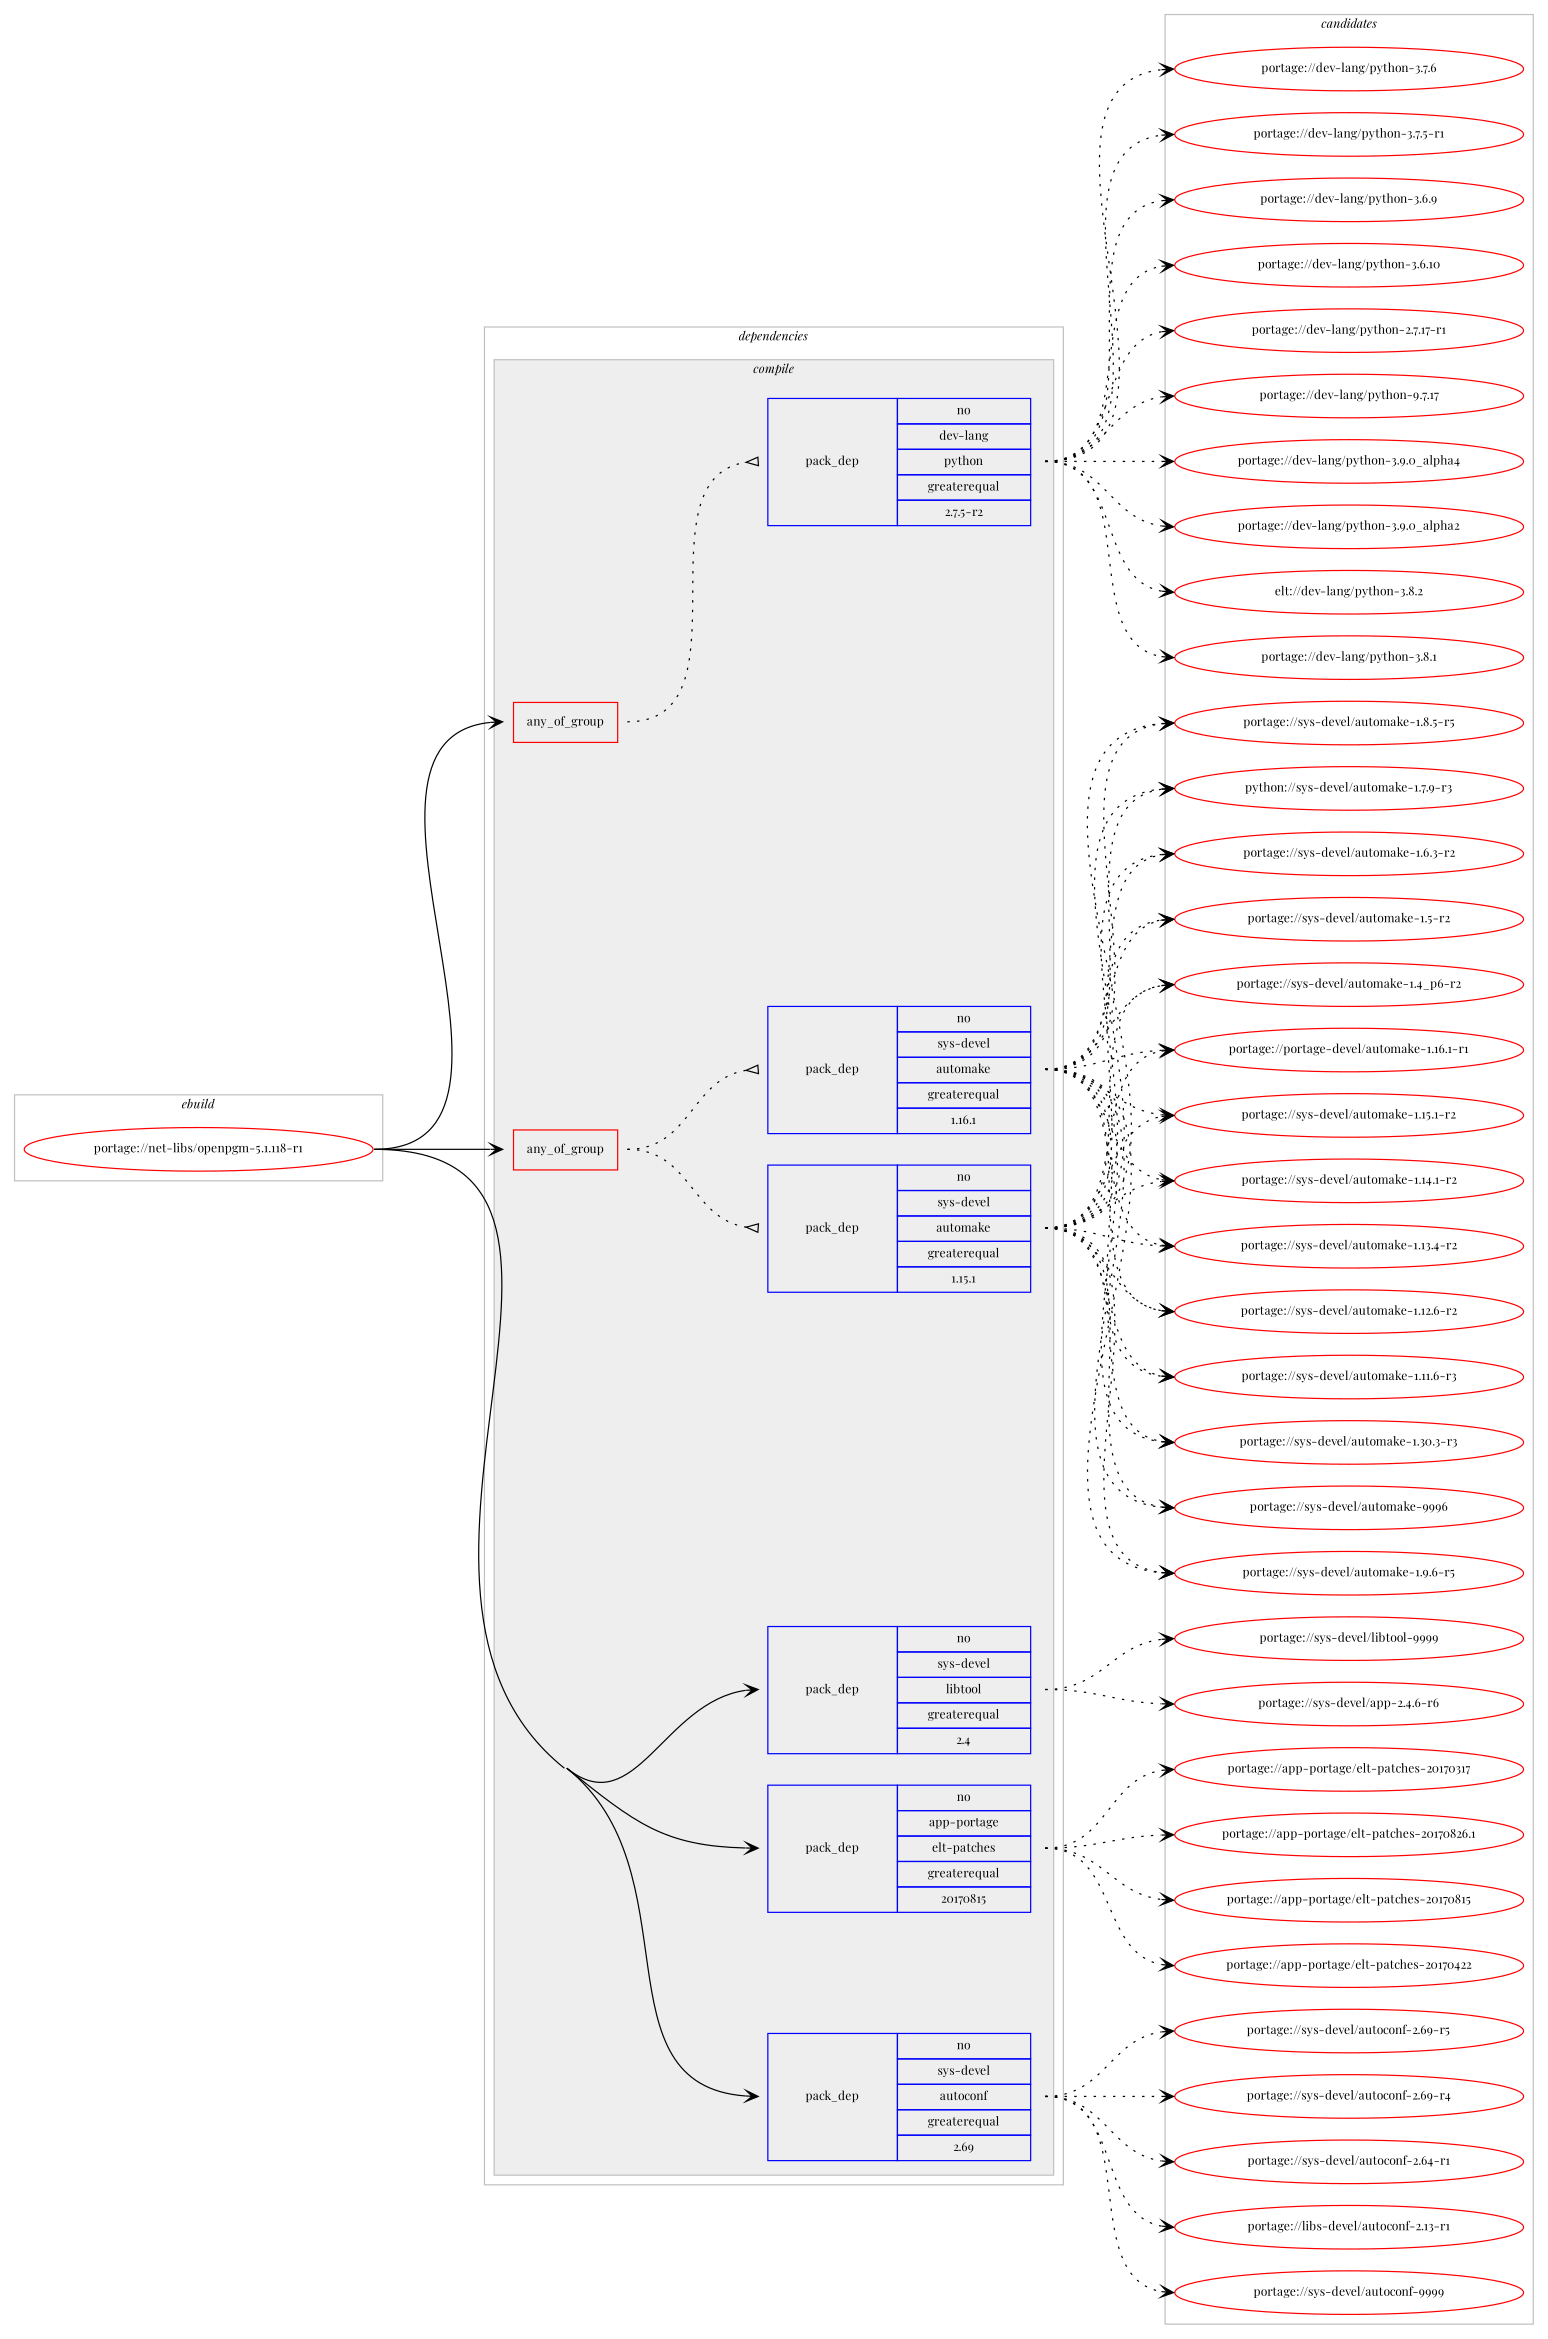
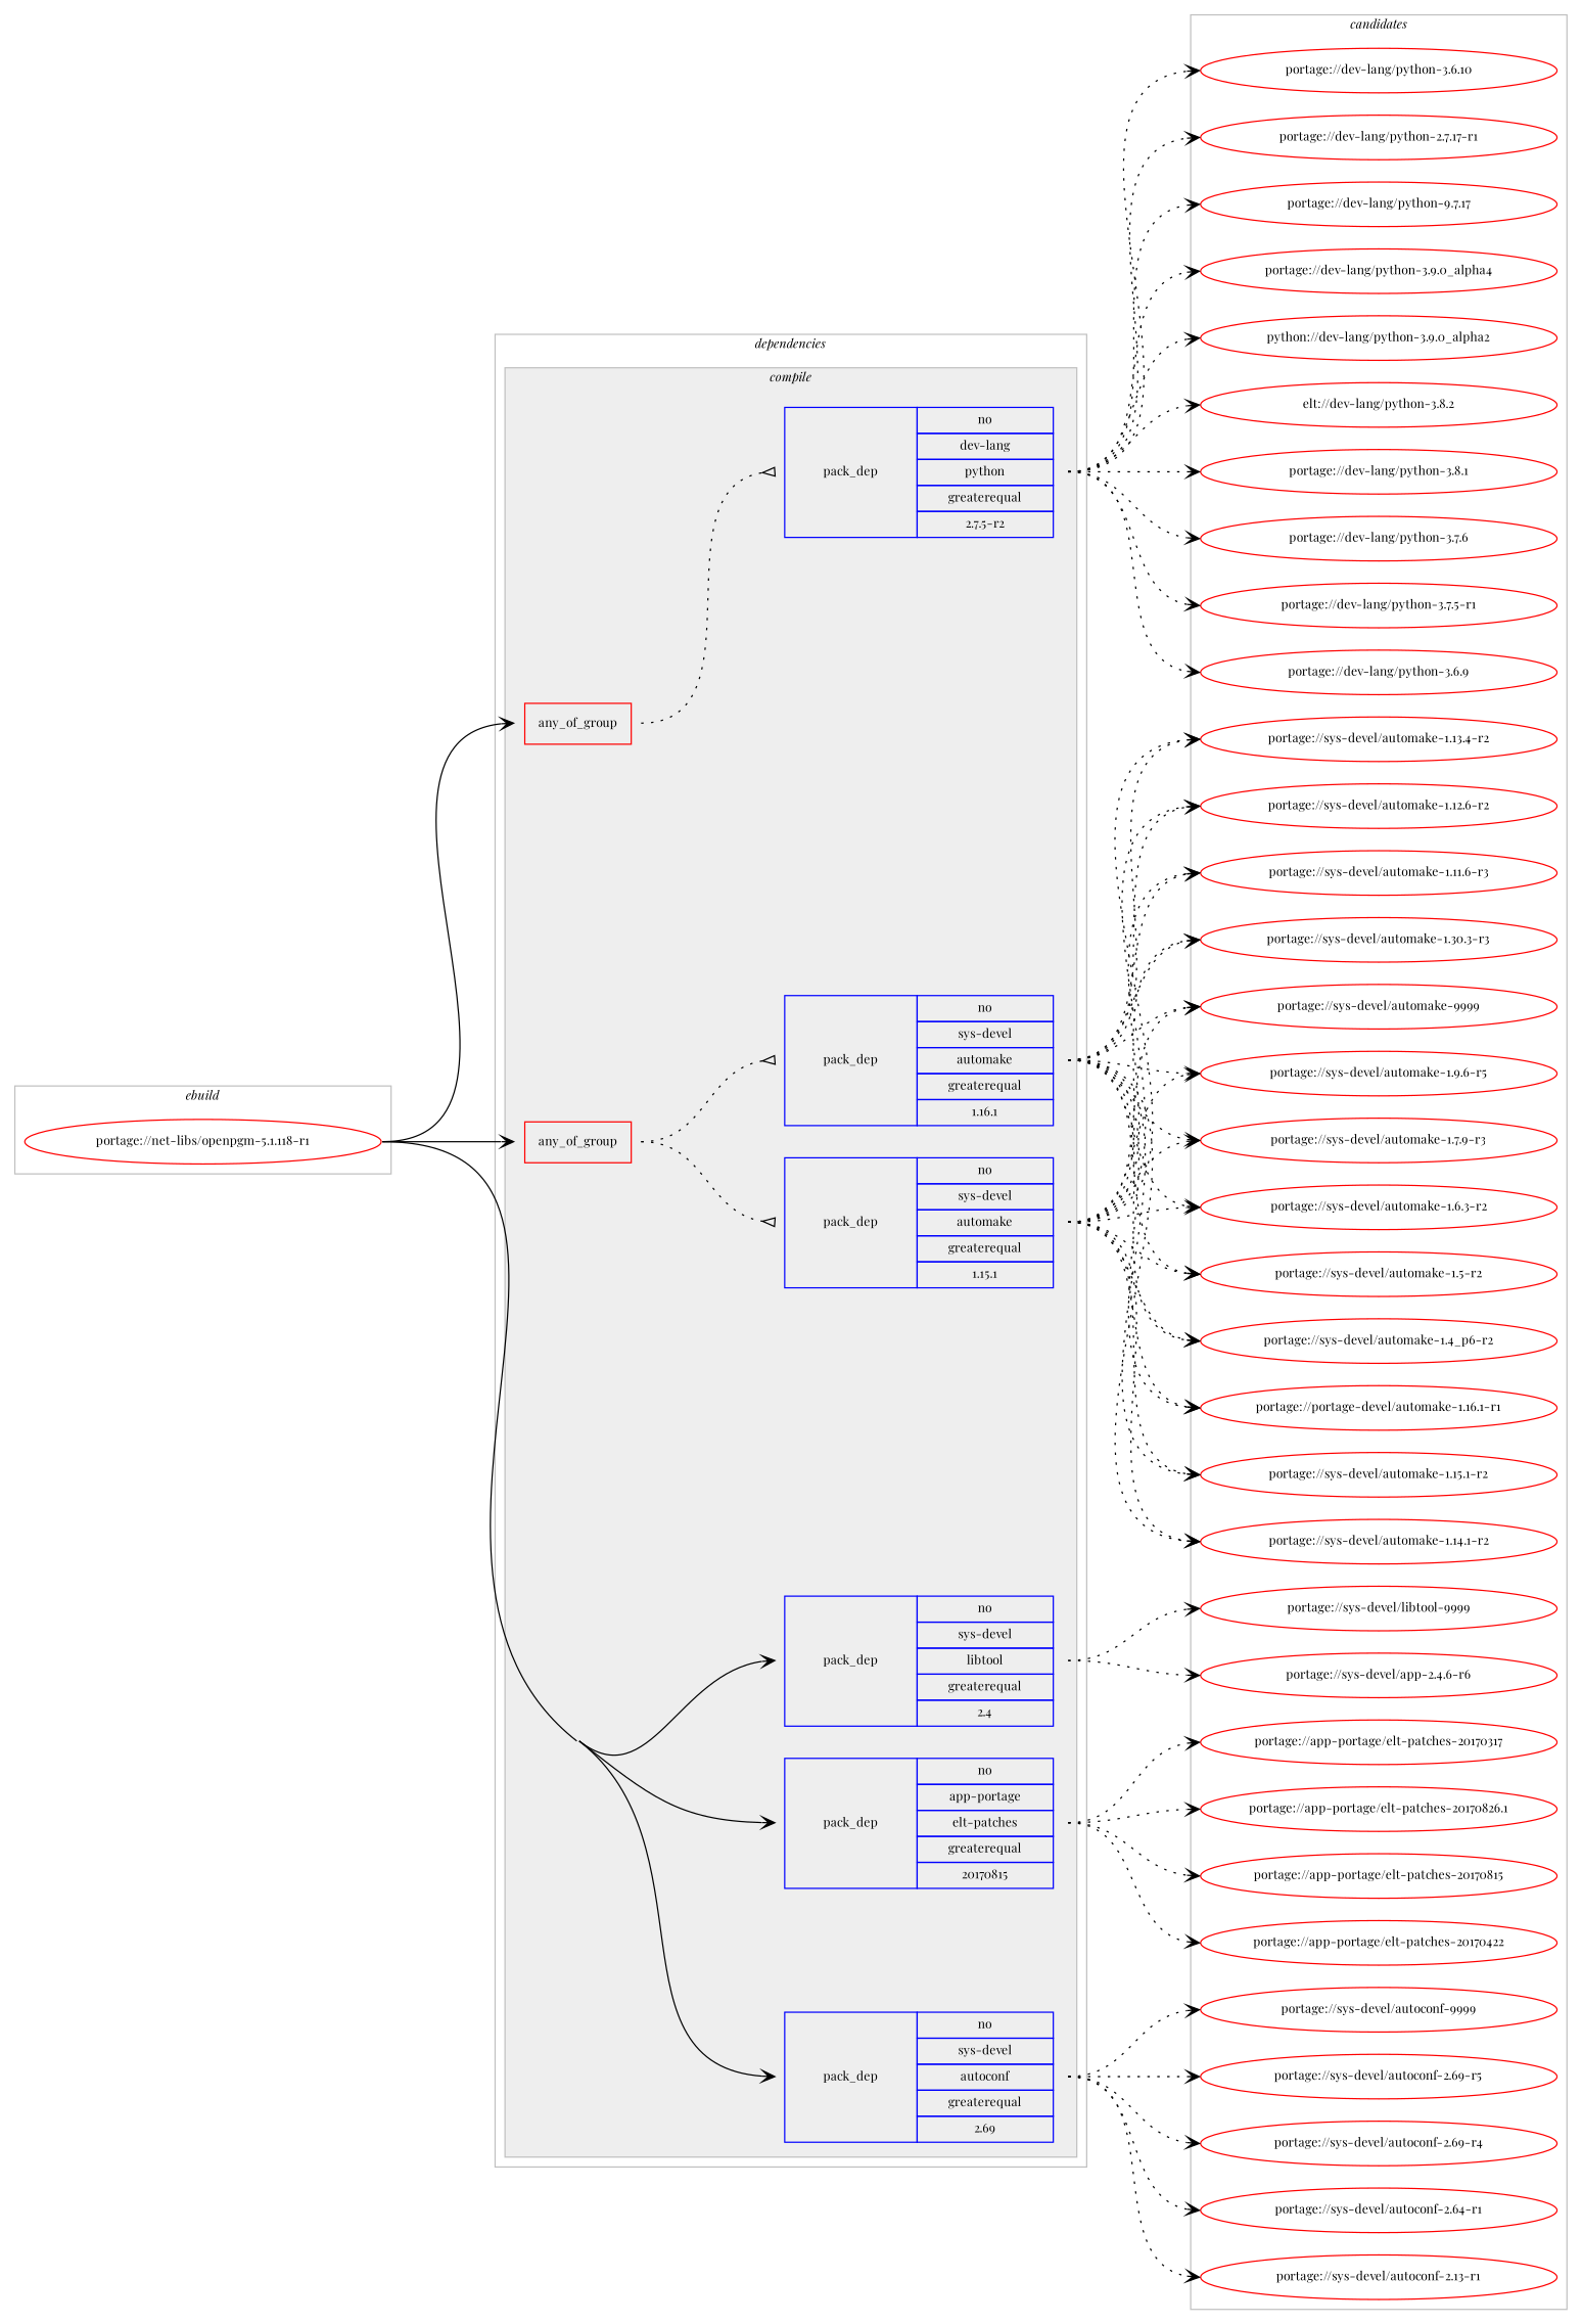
  digraph {
    compound=true
    concentrate=true
    fontname="Playfair Display"
    fontsize=10
    newrank=true
    rankdir=LR
    ranksep=1.5
    node [color=red fontname="Playfair Display" fontsize=10]
    edge [arrowhead=vee fontname="Playfair Display" headport=w style=dotted tailport=e weight=100]
    n1 [label="portage://net-libs/openpgm-5.1.118-r1" width=4]
    n2 [color=blue label=<<TABLE BORDER="0" CELLBORDER="1" CELLSPACING="0" CELLPADDING="4" WIDTH="220"><TR><TD ROWSPAN="6" CELLPADDING="30">pack_dep</TD></TR><TR><TD WIDTH="110">no</TD></TR><TR><TD>dev-lang</TD></TR><TR><TD>python</TD></TR><TR><TD>greaterequal</TD></TR><TR><TD>2.7.5-r2</TD></TR></TABLE>> shape=none]
    n3 [label=<<TABLE BORDER="0" CELLBORDER="1" CELLSPACING="0" CELLPADDING="4"><TR><TD CELLPADDING="10">any_of_group</TD></TR></TABLE>> shape=none]
    n4 [color=blue label=<<TABLE BORDER="0" CELLBORDER="1" CELLSPACING="0" CELLPADDING="4" WIDTH="220"><TR><TD ROWSPAN="6" CELLPADDING="30">pack_dep</TD></TR><TR><TD WIDTH="110">no</TD></TR><TR><TD>sys-devel</TD></TR><TR><TD>automake</TD></TR><TR><TD>greaterequal</TD></TR><TR><TD>1.16.1</TD></TR></TABLE>> shape=none]
    n5 [color=blue label=<<TABLE BORDER="0" CELLBORDER="1" CELLSPACING="0" CELLPADDING="4" WIDTH="220"><TR><TD ROWSPAN="6" CELLPADDING="30">pack_dep</TD></TR><TR><TD WIDTH="110">no</TD></TR><TR><TD>sys-devel</TD></TR><TR><TD>automake</TD></TR><TR><TD>greaterequal</TD></TR><TR><TD>1.15.1</TD></TR></TABLE>> shape=none]
    n6 [label=<<TABLE BORDER="0" CELLBORDER="1" CELLSPACING="0" CELLPADDING="4"><TR><TD CELLPADDING="10">any_of_group</TD></TR></TABLE>> shape=none]
    n7 [color=blue label=<<TABLE BORDER="0" CELLBORDER="1" CELLSPACING="0" CELLPADDING="4" WIDTH="220"><TR><TD ROWSPAN="6" CELLPADDING="30">pack_dep</TD></TR><TR><TD WIDTH="110">no</TD></TR><TR><TD>app-portage</TD></TR><TR><TD>elt-patches</TD></TR><TR><TD>greaterequal</TD></TR><TR><TD>20170815</TD></TR></TABLE>> shape=none]
    n8 [color=blue label=<<TABLE BORDER="0" CELLBORDER="1" CELLSPACING="0" CELLPADDING="4" WIDTH="220"><TR><TD ROWSPAN="6" CELLPADDING="30">pack_dep</TD></TR><TR><TD WIDTH="110">no</TD></TR><TR><TD>sys-devel</TD></TR><TR><TD>autoconf</TD></TR><TR><TD>greaterequal</TD></TR><TR><TD>2.69</TD></TR></TABLE>> shape=none]
    n9 [color=blue label=<<TABLE BORDER="0" CELLBORDER="1" CELLSPACING="0" CELLPADDING="4" WIDTH="220"><TR><TD ROWSPAN="6" CELLPADDING="30">pack_dep</TD></TR><TR><TD WIDTH="110">no</TD></TR><TR><TD>sys-devel</TD></TR><TR><TD>libtool</TD></TR><TR><TD>greaterequal</TD></TR><TR><TD>2.4</TD></TR></TABLE>> shape=none]
    n10 [label="portage://dev-lang/python-3.9.0_alpha4" width=4]
-   n11 [label="portage://dev-lang/python-3.9.0_alpha2" width=4]
+   n11 [label="python://dev-lang/python-3.9.0_alpha2" width=4]
    n12 [label="elt://dev-lang/python-3.8.2" width=4]
    n13 [label="portage://dev-lang/python-3.8.1" width=4]
    n14 [label="portage://dev-lang/python-3.7.6" width=4]
    n15 [label="portage://dev-lang/python-3.7.5-r1" width=4]
    n16 [label="portage://dev-lang/python-3.6.9" width=4]
    n17 [label="portage://dev-lang/python-3.6.10" width=4]
    n18 [label="portage://dev-lang/python-2.7.17-r1" width=4]
    n19 [label="portage://dev-lang/python-9.7.17" width=4]
-   n20 [label="portage://sys-devel/automake-9996" width=4]
+   n20 [label="portage://sys-devel/automake-9999" width=4]
    n21 [label="portage://sys-devel/automake-1.9.6-r5" width=4]
-   n22 [label="portage://sys-devel/automake-1.8.5-r5" width=4]
-   n23 [label="python://sys-devel/automake-1.7.9-r3" width=4]
+   n23 [label="portage://sys-devel/automake-1.7.9-r3" width=4]
    n24 [label="portage://sys-devel/automake-1.6.3-r2" width=4]
    n25 [label="portage://sys-devel/automake-1.5-r2" width=4]
    n26 [label="portage://sys-devel/automake-1.4_p6-r2" width=4]
    n27 [label="portage://portage-devel/automake-1.16.1-r1" width=4]
    n28 [label="portage://sys-devel/automake-1.15.1-r2" width=4]
    n29 [label="portage://sys-devel/automake-1.14.1-r2" width=4]
    n30 [label="portage://sys-devel/automake-1.13.4-r2" width=4]
    n31 [label="portage://sys-devel/automake-1.12.6-r2" width=4]
    n32 [label="portage://sys-devel/automake-1.11.6-r3" width=4]
    n33 [label="portage://sys-devel/automake-1.30.3-r3" width=4]
    n34 [label="portage://app-portage/elt-patches-20170826.1" width=4]
    n35 [label="portage://app-portage/elt-patches-20170815" width=4]
    n36 [label="portage://app-portage/elt-patches-20170422" width=4]
    n37 [label="portage://app-portage/elt-patches-20170317" width=4]
    n38 [label="portage://sys-devel/autoconf-9999" width=4]
    n39 [label="portage://sys-devel/autoconf-2.69-r5" width=4]
    n40 [label="portage://sys-devel/autoconf-2.69-r4" width=4]
    n41 [label="portage://sys-devel/autoconf-2.64-r1" width=4]
-   n42 [label="portage://libs-devel/autoconf-2.13-r1" width=4]
+   n42 [label="portage://sys-devel/autoconf-2.13-r1" width=4]
    n43 [label="portage://sys-devel/libtool-9999" width=4]
    n44 [label="portage://sys-devel/app-2.4.6-r6" width=4]
    subgraph cluster_1 {
      color=gray
      label=<<i>ebuild</i>>
      rank=same
      n1
    }
    subgraph cluster_2 {
      color=gray
      label=<<i>dependencies</i>>
      subgraph cluster_3 {
        color=gray
        fillcolor="#eeeeee"
        label=<<i>compile</i>>
        style=filled
        subgraph sub_4 {
          color=gray
          fillcolor="#eeeeee"
          label=<<i>compile</i>>
          style=filled
          n3
          subgraph sub_5 {
            color=gray
            fillcolor="#eeeeee"
            label=<<i>compile</i>>
            style=filled
            n2
          }
        }
        subgraph sub_6 {
          color=gray
          fillcolor="#eeeeee"
          label=<<i>compile</i>>
          style=filled
          n6
          subgraph sub_7 {
            color=gray
            fillcolor="#eeeeee"
            label=<<i>compile</i>>
            style=filled
            n4
          }
          subgraph sub_8 {
            color=gray
            fillcolor="#eeeeee"
            label=<<i>compile</i>>
            style=filled
            n5
          }
        }
        subgraph sub_9 {
          color=gray
          fillcolor="#eeeeee"
          label=<<i>compile</i>>
          style=filled
          n7
        }
        subgraph sub_10 {
          color=gray
          fillcolor="#eeeeee"
          label=<<i>compile</i>>
          style=filled
          n8
        }
        subgraph sub_11 {
          color=gray
          fillcolor="#eeeeee"
          label=<<i>compile</i>>
          style=filled
          n9
        }
      }
      subgraph cluster_12 {
        color=gray
        fillcolor="#eeeeee"
        label=<<i>compile and run</i>>
        style=filled
      }
      subgraph cluster_13 {
        color=gray
        fillcolor="#eeeeee"
        label=<<i>run</i>>
        style=filled
      }
    }
    subgraph cluster_14 {
      color=gray
      label=<<i>candidates</i>>
      rank=same
      subgraph sub_15 {
        color=black
        label=<<i>candidates</i>>
        nodesep=1
        rank=same
        n10
        n11
        n12
        n13
        n14
        n15
        n16
        n17
        n18
        n19
      }
      subgraph sub_16 {
        color=black
        label=<<i>candidates</i>>
        nodesep=1
        rank=same
        n20
        n21
-       n22
        n23
        n24
        n25
        n26
        n27
        n28
        n29
        n30
        n31
        n32
        n33
      }
      subgraph sub_17 {
        color=black
        label=<<i>candidates</i>>
        nodesep=1
        rank=same
        n20
        n21
-       n22
        n23
        n24
        n25
        n26
        n27
        n28
        n29
        n30
        n31
        n32
        n33
      }
      subgraph sub_18 {
        color=black
        label=<<i>candidates</i>>
        nodesep=1
        rank=same
        n34
        n35
        n36
        n37
      }
      subgraph sub_19 {
        color=black
        label=<<i>candidates</i>>
        nodesep=1
        rank=same
        n38
        n39
        n40
        n41
        n42
      }
      subgraph sub_20 {
        color=black
        label=<<i>candidates</i>>
        nodesep=1
        rank=same
        n43
        n44
      }
    }
    n1 -> n3 [style=solid weight=20]
    n1 -> n6 [style=solid weight=20]
    n1 -> n7 [style=solid weight=20]
    n1 -> n8 [style=solid weight=20]
    n1 -> n9 [style=solid weight=20]
    n2 -> n10
    n2 -> n11
    n2 -> n12
    n2 -> n13
    n2 -> n14
    n2 -> n15
    n2 -> n16
    n2 -> n17
    n2 -> n18
    n2 -> n19
    n3 -> n2 [arrowhead=oinv weight=20]
    n4 -> n20
    n4 -> n21
-   n4 -> n22
    n4 -> n23
    n4 -> n24
    n4 -> n25
    n4 -> n26
    n4 -> n27
    n4 -> n28
    n4 -> n29
    n4 -> n30
    n4 -> n31
    n4 -> n32
    n4 -> n33
    n5 -> n20
    n5 -> n21
-   n5 -> n22
    n5 -> n23
    n5 -> n24
    n5 -> n25
    n5 -> n26
    n5 -> n27
    n5 -> n28
    n5 -> n29
    n5 -> n30
    n5 -> n31
    n5 -> n32
    n5 -> n33
    n6 -> n4 [arrowhead=oinv weight=20]
    n6 -> n5 [arrowhead=oinv weight=20]
    n7 -> n34
    n7 -> n35
    n7 -> n36
    n7 -> n37
    n8 -> n38
    n8 -> n39
    n8 -> n40
    n8 -> n41
    n8 -> n42
    n9 -> n43
    n9 -> n44
  }
